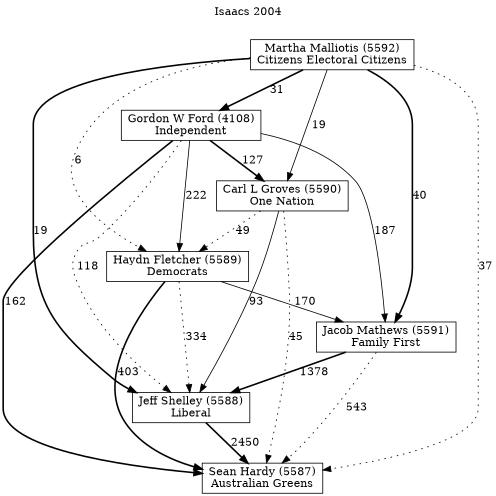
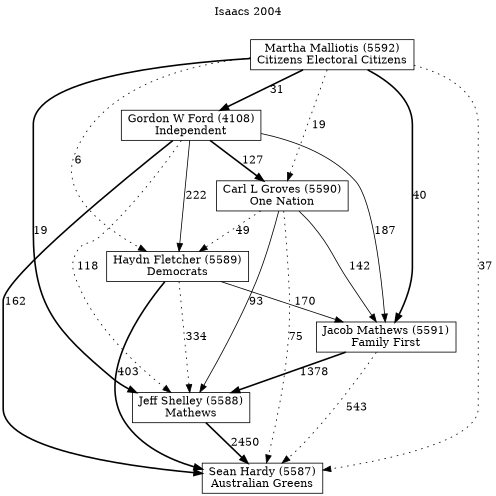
  digraph {
    label="Isaacs 2004"
    labelloc=t
    mclimit=10
    node [shape=box]
    edge [style=bold]
-   n1 [label="Jeff Shelley (5588)\nLiberal"]
+   n1 [label="Jeff Shelley (5588)\nMathews"]
    n2 [label="Sean Hardy (5587)\nAustralian Greens"]
    n3 [label="Jacob Mathews (5591)\nFamily First"]
    n4 [label="Haydn Fletcher (5589)\nDemocrats"]
    n5 [label="Gordon W Ford (4108)\nIndependent"]
    n6 [label="Carl L Groves (5590)\nOne Nation"]
    n7 [label="Martha Malliotis (5592)\nCitizens Electoral Citizens"]
    n1 -> n2 [label=2450]
    n3 -> n1 [label=1378]
    n3 -> n2 [label=543 style=dotted]
    n4 -> n1 [label=334 style=dotted]
    n4 -> n2 [label=403]
    n4 -> n3 [label=170 style=solid]
    n5 -> n1 [label=118 style=dotted]
    n5 -> n2 [label=162]
    n5 -> n3 [label=187 style=solid]
    n5 -> n4 [label=222 style=solid]
    n5 -> n6 [label=127]
    n6 -> n1 [label=93 style=solid]
-   n6 -> n2 [label=45 style=dotted]
+   n6 -> n2 [label=75 style=dotted]
+   n6 -> n3 [label=142 style=solid]
    n6 -> n4 [label=49 style=dotted]
    n7 -> n1 [label=19]
    n7 -> n2 [label=37 style=dotted]
    n7 -> n3 [label=40]
    n7 -> n4 [label=6 style=dotted]
    n7 -> n5 [label=31]
-   n7 -> n6 [label=19 style=solid]
+   n7 -> n6 [label=19 style=dotted]
  }
